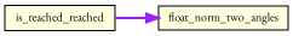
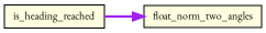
  digraph {
    rankdir=LR
    fontname="EB Garamond"
    node [color=black fillcolor=lightyellow fontname="EB Garamond" fontsize=10 shape=record style=filled]
-   n1 [fontcolor=black height=0.2 label=is_reached_reached width=0.4]
+   n1 [fontcolor=black height=0.2 label=is_heading_reached width=0.4]
    n2 [height=0.2 label=float_norm_two_angles width=0.4]
    n1 -> n2 [color=purple fontname="EB Garamond" fontsize=10 labelfontname=FreeSans labelfontsize=10 style=bold]
  }
